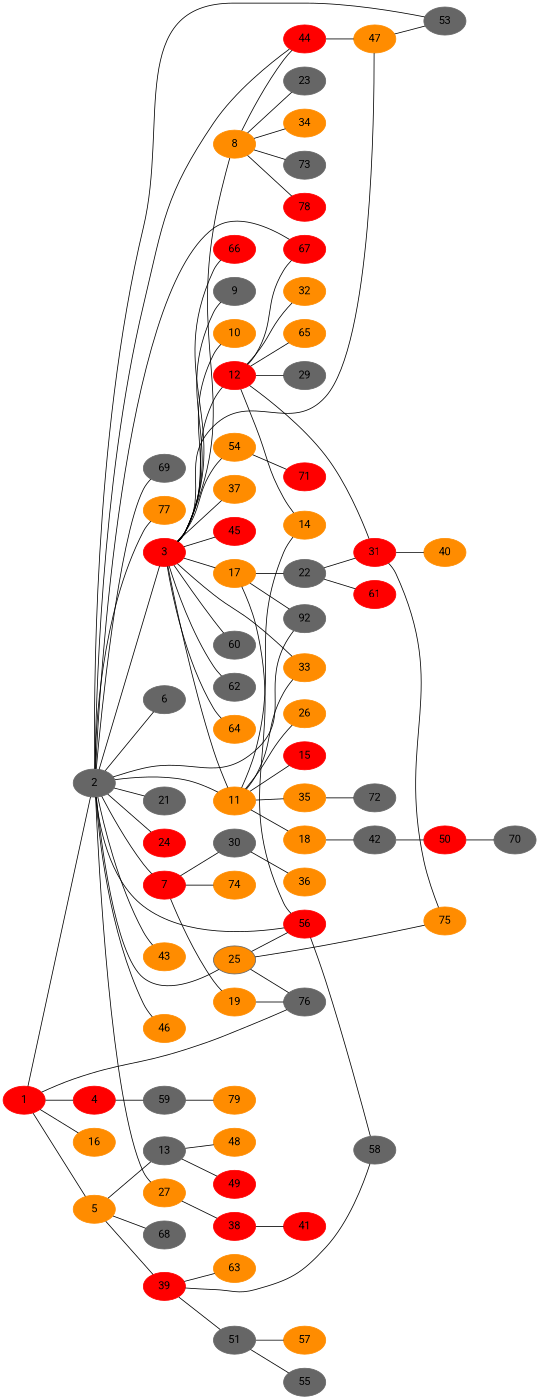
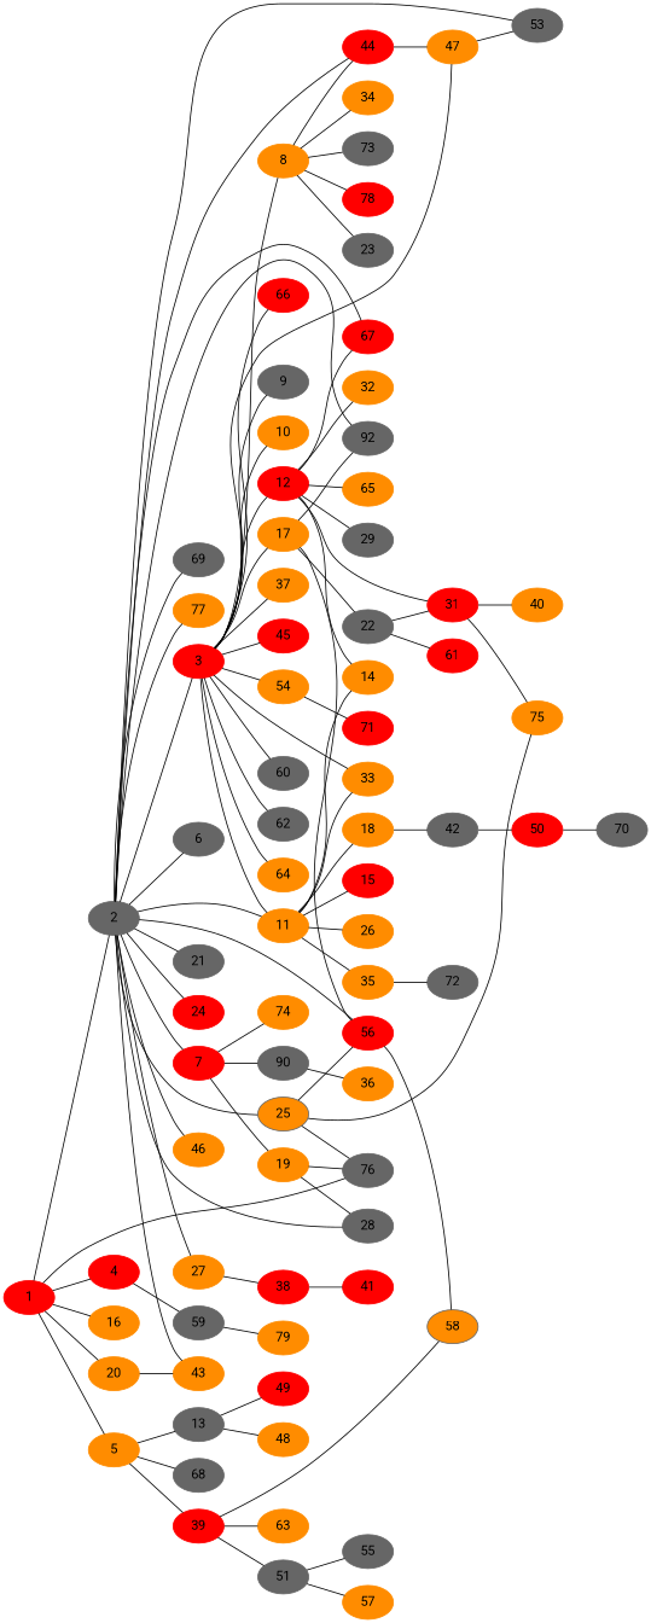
  graph {
    fontname=Roboto
    rankdir=LR
    node [color=darkorange fontname=Roboto style=filled]
    edge [fontname=Roboto]
    1 [color=red]
    2 [color=gray40]
    4 [color=red]
    5
    16
+   20
    76 [color=gray40]
    3 [color=red]
    6 [color=gray40]
    7 [color=red]
    11
    21 [color=gray40]
    24 [color=red]
    25 [color=gray40 fillcolor=darkorange]
    27
+   28 [color=gray40]
    43
    44 [color=red]
    46
    n20 [color=gray40 label=92]
    53 [color=gray40]
    56 [color=red]
    67 [color=red]
    69 [color=gray40]
    77
    59 [color=gray40]
    13 [color=gray40]
    39 [color=red]
    68 [color=gray40]
    8
    9 [color=gray40]
    10
    12 [color=red]
    17
    33
    37
    45 [color=red]
    47
    54
    60 [color=gray40]
    62 [color=gray40]
    64
    66 [color=red]
    19
-   30 [color=gray40]
+   30 [color=gray40 label=90]
    74
    14
    15 [color=red]
    18
    26
    35
    75
    38 [color=red]
-   58 [color=gray40]
+   58 [color=gray40 fillcolor=darkorange]
    23 [color=gray40]
    34
    73 [color=gray40]
    78 [color=red]
    29 [color=gray40]
    31 [color=red]
    32
    65
    22 [color=gray40]
    71 [color=red]
    79
    48
    49 [color=red]
    51 [color=gray40]
    63
    36
    42 [color=gray40]
    72 [color=gray40]
    40
    61 [color=red]
    50 [color=red]
    41 [color=red]
    55 [color=gray40]
    57
    70 [color=gray40]
    1 -- 2
    1 -- 4
    1 -- 5
    1 -- 16
+   1 -- 20
    1 -- 76
    2 -- 3
    2 -- 6
    2 -- 7
    2 -- 11
    2 -- 21
    2 -- 24
    2 -- 25
    2 -- 27
+   2 -- 28
    2 -- 43
    2 -- 44
    2 -- 46
    2 -- n20
    2 -- 53
    2 -- 56
    2 -- 67
    2 -- 69
    2 -- 77
    4 -- 59
    5 -- 13
    5 -- 39
    5 -- 68
+   20 -- 43
    3 -- 11
    3 -- 8
    3 -- 9
    3 -- 10
    3 -- 12
    3 -- 17
    3 -- 33
    3 -- 37
    3 -- 45
    3 -- 47
    3 -- 54
    3 -- 60
    3 -- 62
    3 -- 64
    3 -- 66
    7 -- 19
    7 -- 30
    7 -- 74
    11 -- 33
    11 -- 14
    11 -- 15
    11 -- 18
    11 -- 26
    11 -- 35
    25 -- 76
    25 -- 56
    25 -- 75
    27 -- 38
    44 -- 47
    56 -- 58
    59 -- 79
    13 -- 48
    13 -- 49
    39 -- 58
    39 -- 51
    39 -- 63
    8 -- 44
    8 -- 23
    8 -- 34
    8 -- 73
    8 -- 78
    12 -- 67
    12 -- 14
    12 -- 29
    12 -- 31
    12 -- 32
    12 -- 65
    17 -- n20
    17 -- 56
    17 -- 22
    47 -- 53
    54 -- 71
    19 -- 76
+   19 -- 28
    30 -- 36
    18 -- 42
    35 -- 72
    38 -- 41
    31 -- 75
    31 -- 40
    22 -- 31
    22 -- 61
    51 -- 55
    51 -- 57
    42 -- 50
    50 -- 70
  }
